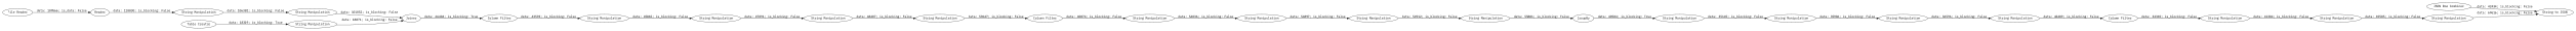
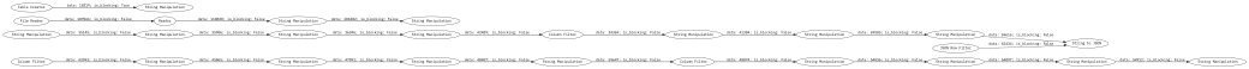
  digraph {
    fontname="IBM Plex Mono"
    rankdir=LR
    node [fontname="IBM Plex Mono"]
    edge [fontname="IBM Plex Mono"]
    n1 [label="String Manipulation"]
-   n2 [label=GroupBy]
    n3 [label="String Manipulation"]
    n4 [label="String Manipulation"]
    n5 [label="Column Filter"]
    n6 [label="String Manipulation"]
    n7 [label="String Manipulation"]
    n8 [label="String Manipulation"]
    n9 [label="String Manipulation"]
    n10 [label="String Manipulation"]
    n11 [label="String Manipulation"]
-   n12 [label=Joiner]
    n13 [label="Column Filter"]
    n14 [label="String Manipulation"]
    n15 [label="String Manipulation"]
    n16 [label=Reader]
    n17 [label="String Manipulation"]
    n18 [label="String Manipulation"]
    n19 [label="String to JSON"]
    n20 [label="Table Creator"]
    n21 [label="String Manipulation"]
    n22 [label="String Manipulation"]
    n23 [label="Column Filter"]
    n24 [label="String Manipulation"]
-   n25 [label="JSON Row Combiner"]
+   n25 [label="JSON Row Filter"]
    n26 [label="String Manipulation"]
    n27 [label="File Reader"]
    n28 [label="String Manipulation"]
-   n1 -> n2 [label="data: 55881; is_blocking: False"]
-   n2 -> n3 [label="data: 40584; is_blocking: True"]
    n3 -> n15 [label="data: 35145; is_blocking: False"]
    n4 -> n5 [label="data: 42489; is_blocking: False"]
    n5 -> n6 [label="data: 34369; is_blocking: False"]
    n6 -> n7 [label="data: 41384; is_blocking: False"]
    n7 -> n8 [label="data: 69585; is_blocking: False"]
    n8 -> n19 [label="data: 69616; is_blocking: False"]
    n9 -> n1 [label="data: 54912; is_blocking: False"]
    n10 -> n11 [label="data: 54036; is_blocking: False"]
    n11 -> n9 [label="data: 54897; is_blocking: False"]
-   n12 -> n13 [label="data: 66404; is_blocking: True"]
    n13 -> n14 [label="data: 43593; is_blocking: False"]
    n14 -> n26 [label="data: 45865; is_blocking: False"]
    n15 -> n24 [label="data: 35906; is_blocking: False"]
    n16 -> n17 [label="data: 110830; is_blocking: False"]
    n17 -> n18 [label="data: 106382; is_blocking: False"]
-   n18 -> n12 [label="data: 101052; is_blocking: False"]
    n20 -> n21 [label="data: 18319; is_blocking: True"]
-   n21 -> n12 [label="data: 18871; is_blocking: False"]
    n22 -> n23 [label="data: 59647; is_blocking: False"]
    n23 -> n10 [label="data: 40874; is_blocking: False"]
    n24 -> n4 [label="data: 36596; is_blocking: False"]
    n25 -> n19 [label="data: 42434; is_blocking: False"]
    n26 -> n28 [label="data: 47091; is_blocking: False"]
-   n27 -> n16 [label="data: 109566; is_data: False"]
+   n27 -> n16 [label="data: 109566; is_blocking: False"]
    n28 -> n22 [label="data: 48407; is_blocking: False"]
  }
